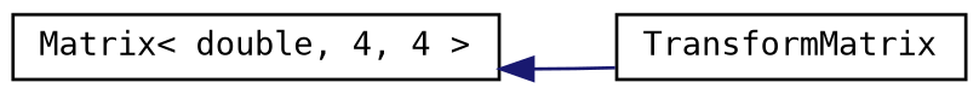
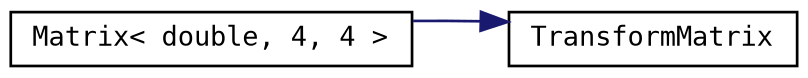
  digraph {
    rankdir=LR
    fontname="DejaVu Sans Mono"
    node [color=black fillcolor=white fontname="DejaVu Sans Mono" fontsize=10 shape=record style=filled]
    n1 [height=0.2 label="Matrix\< double, 4, 4 \>" width=0.4]
    n2 [height=0.2 label=TransformMatrix width=0.4]
-   n1 -> n2 [color=midnightblue dir=back fontname="DejaVu Sans Mono" fontsize=10 labelfontname=Helvetica labelfontsize=10 style=solid]
+   n2 -> n1 [color=midnightblue dir=back fontname="DejaVu Sans Mono" fontsize=10 labelfontname=Helvetica labelfontsize=10 style=solid]
  }
